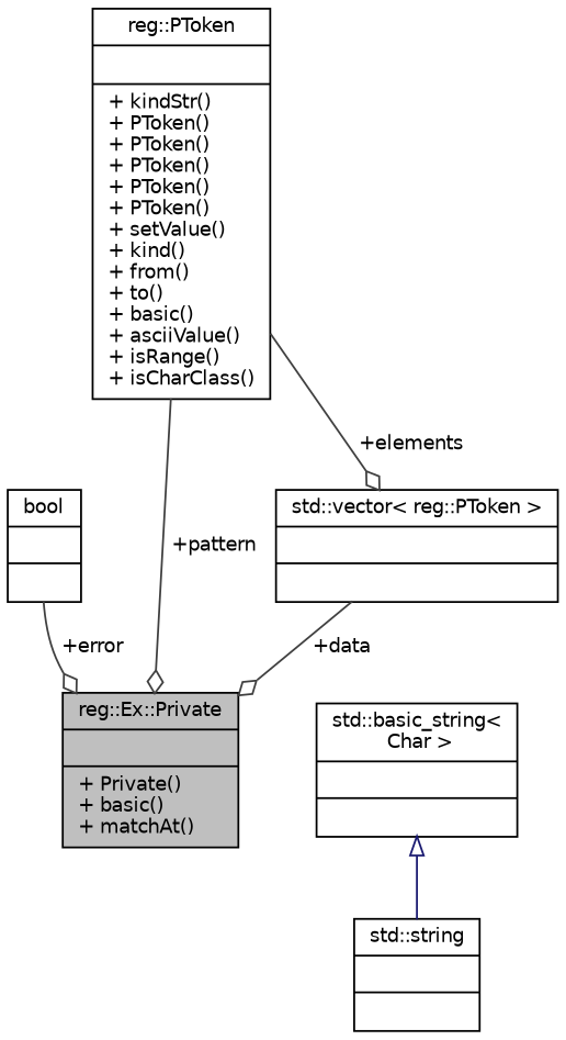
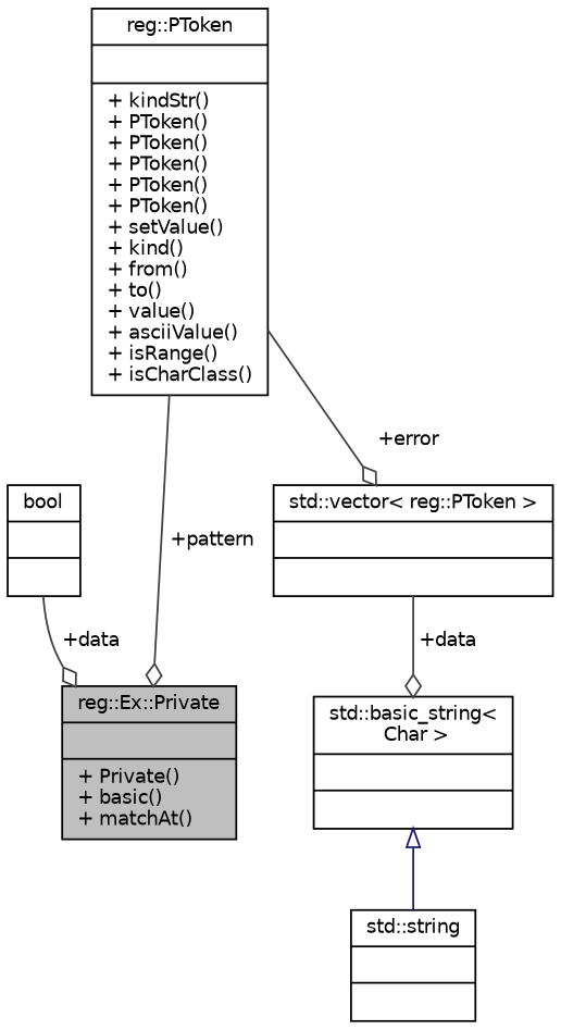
  digraph {
    node [color=black fillcolor=white fontname=Helvetica fontsize=10 shape=record style=filled]
    edge [arrowhead=odiamond color=grey25 fontname=Helvetica fontsize=10 labelfontname=Helvetica labelfontsize=10 style=solid]
    n1 [fillcolor=grey75 fontcolor=black height=0.2 label="{reg::Ex::Private\n||+ Private()\l+ basic()\l+ matchAt()\l}" width=0.4]
    n2 [height=0.2 label="{bool\n||}" width=0.4]
    n3 [height=0.2 label="{std::vector\< reg::PToken \>\n||}" width=0.4]
-   n4 [height=0.2 label="{reg::PToken\n||+ kindStr()\l+ PToken()\l+ PToken()\l+ PToken()\l+ PToken()\l+ PToken()\l+ setValue()\l+ kind()\l+ from()\l+ to()\l+ basic()\l+ asciiValue()\l+ isRange()\l+ isCharClass()\l}" width=0.4]
+   n4 [height=0.2 label="{reg::PToken\n||+ kindStr()\l+ PToken()\l+ PToken()\l+ PToken()\l+ PToken()\l+ PToken()\l+ setValue()\l+ kind()\l+ from()\l+ to()\l+ value()\l+ asciiValue()\l+ isRange()\l+ isCharClass()\l}" width=0.4]
    n5 [height=0.2 label="{std::string\n||}" width=0.4]
    n6 [height=0.2 label="{std::basic_string\<\l Char \>\n||}" width=0.4]
-   n2 -> n1 [label=" +error"]
-   n3 -> n1 [label=" +data"]
+   n2 -> n1 [label=" +data"]
+   n3 -> n6 [label=" +data"]
    n4 -> n1 [label=" +pattern"]
-   n4 -> n3 [label=" +elements"]
+   n4 -> n3 [label=" +error"]
    n6 -> n5 [arrowtail=onormal color=midnightblue dir=back arrowhead=""]
  }
